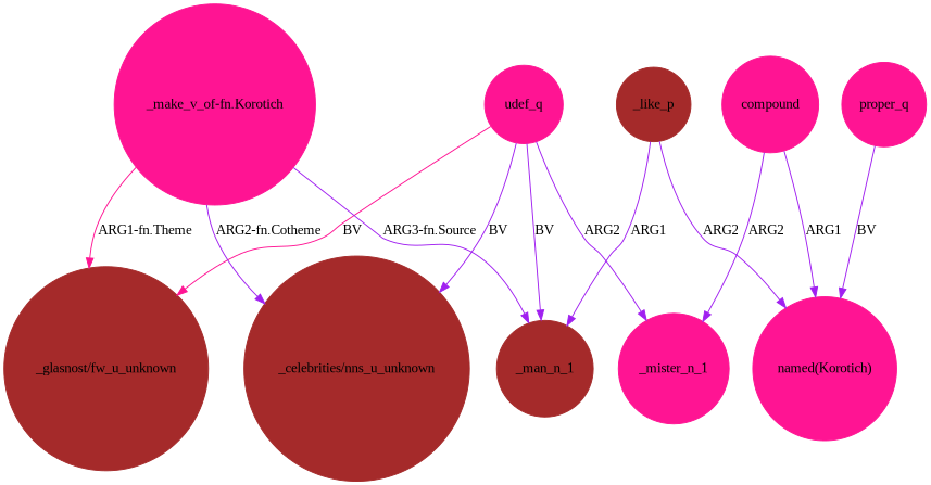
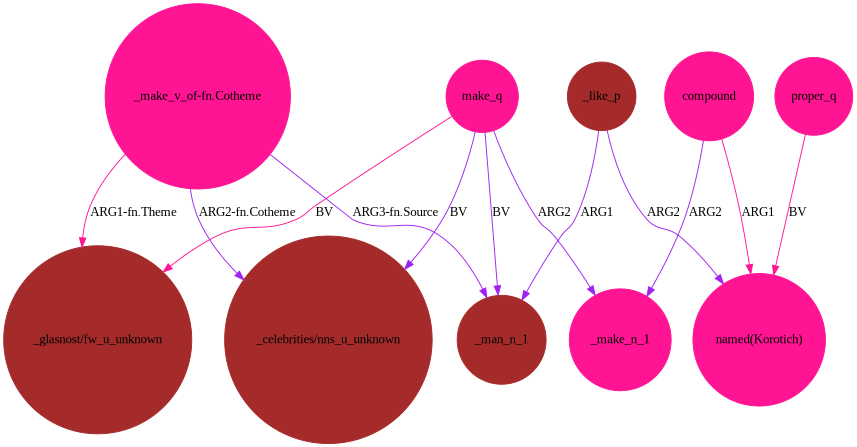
  digraph {
    fontname="Liberation Serif"
    node [color=deeppink fontname="Liberation Serif" shape=circle style=filled]
    edge [color=purple fontname="Liberation Serif"]
    "_celebrities/nns_u_unknown" [color=brown]
-   udef_q
+   udef_q [label=make_q]
    _man_n_1 [color=brown]
    "_glasnost/fw_u_unknown" [color=brown]
-   _mister_n_1
-   "_make_v_of-fn.Cotheme" [label="_make_v_of-fn.Korotich"]
+   _mister_n_1 [label=_make_n_1]
+   "_make_v_of-fn.Cotheme"
    compound
    "named(Korotich)"
    _like_p [color=brown]
    proper_q
    udef_q -> "_celebrities/nns_u_unknown" [label=BV]
    udef_q -> _man_n_1 [label=BV]
    udef_q -> "_glasnost/fw_u_unknown" [color=deeppink label=BV]
    udef_q -> _mister_n_1 [label=ARG2]
    "_make_v_of-fn.Cotheme" -> "_celebrities/nns_u_unknown" [label="ARG2-fn.Cotheme"]
    "_make_v_of-fn.Cotheme" -> _man_n_1 [label="ARG3-fn.Source"]
    "_make_v_of-fn.Cotheme" -> "_glasnost/fw_u_unknown" [color=deeppink label="ARG1-fn.Theme"]
    compound -> _mister_n_1 [label=ARG2]
-   compound -> "named(Korotich)" [label=ARG1]
+   compound -> "named(Korotich)" [color=deeppink label=ARG1]
    _like_p -> _man_n_1 [label=ARG1]
    _like_p -> "named(Korotich)" [label=ARG2]
-   proper_q -> "named(Korotich)" [label=BV]
+   proper_q -> "named(Korotich)" [color=deeppink label=BV]
  }
